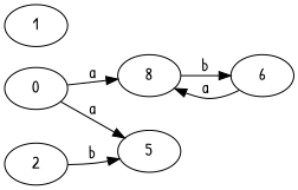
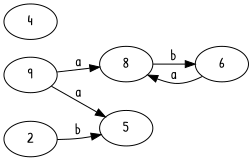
  strict digraph {
    fontname="Patrick Hand"
    rankdir=LR
    node [fontname="Patrick Hand"]
    edge [fontname="Patrick Hand"]
    n1 [label=8]
-   0
+   0 [label=9]
    5
    6
-   1
+   1 [label=4]
    2
    n1 -> 6 [label=b]
    0 -> n1 [label=a]
    0 -> 5 [label=a]
    6 -> n1 [label=a]
    2 -> 5 [label=b]
  }
